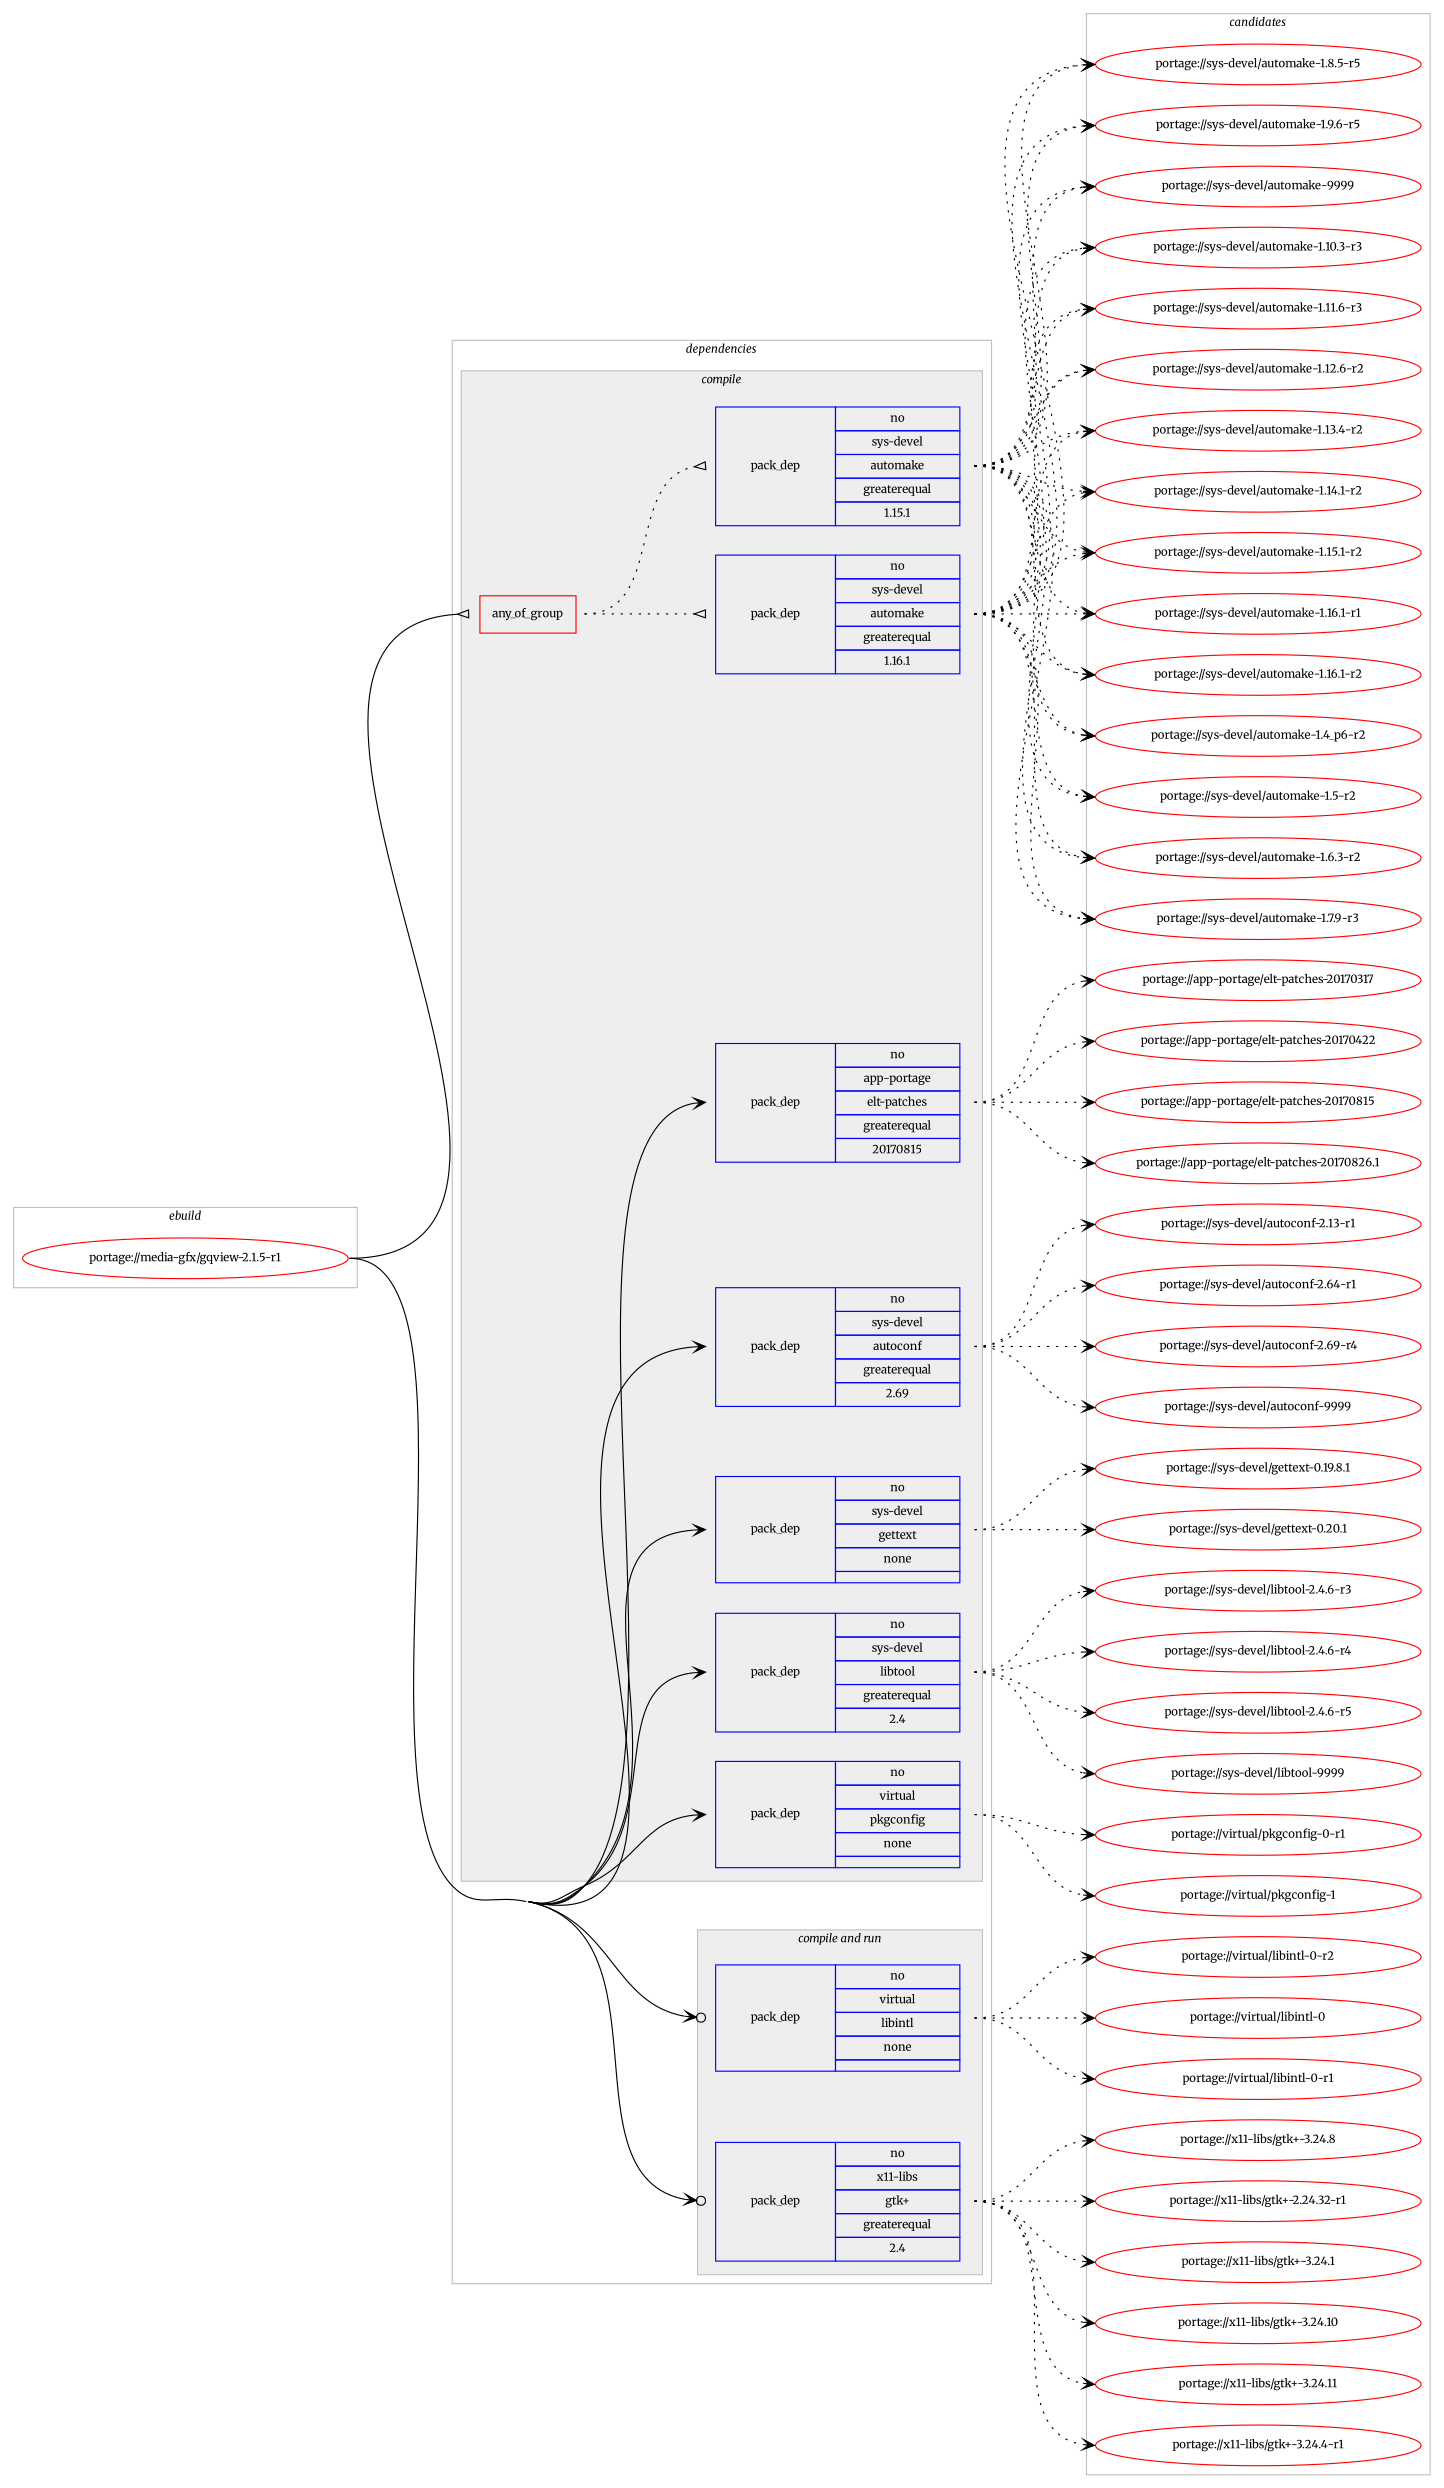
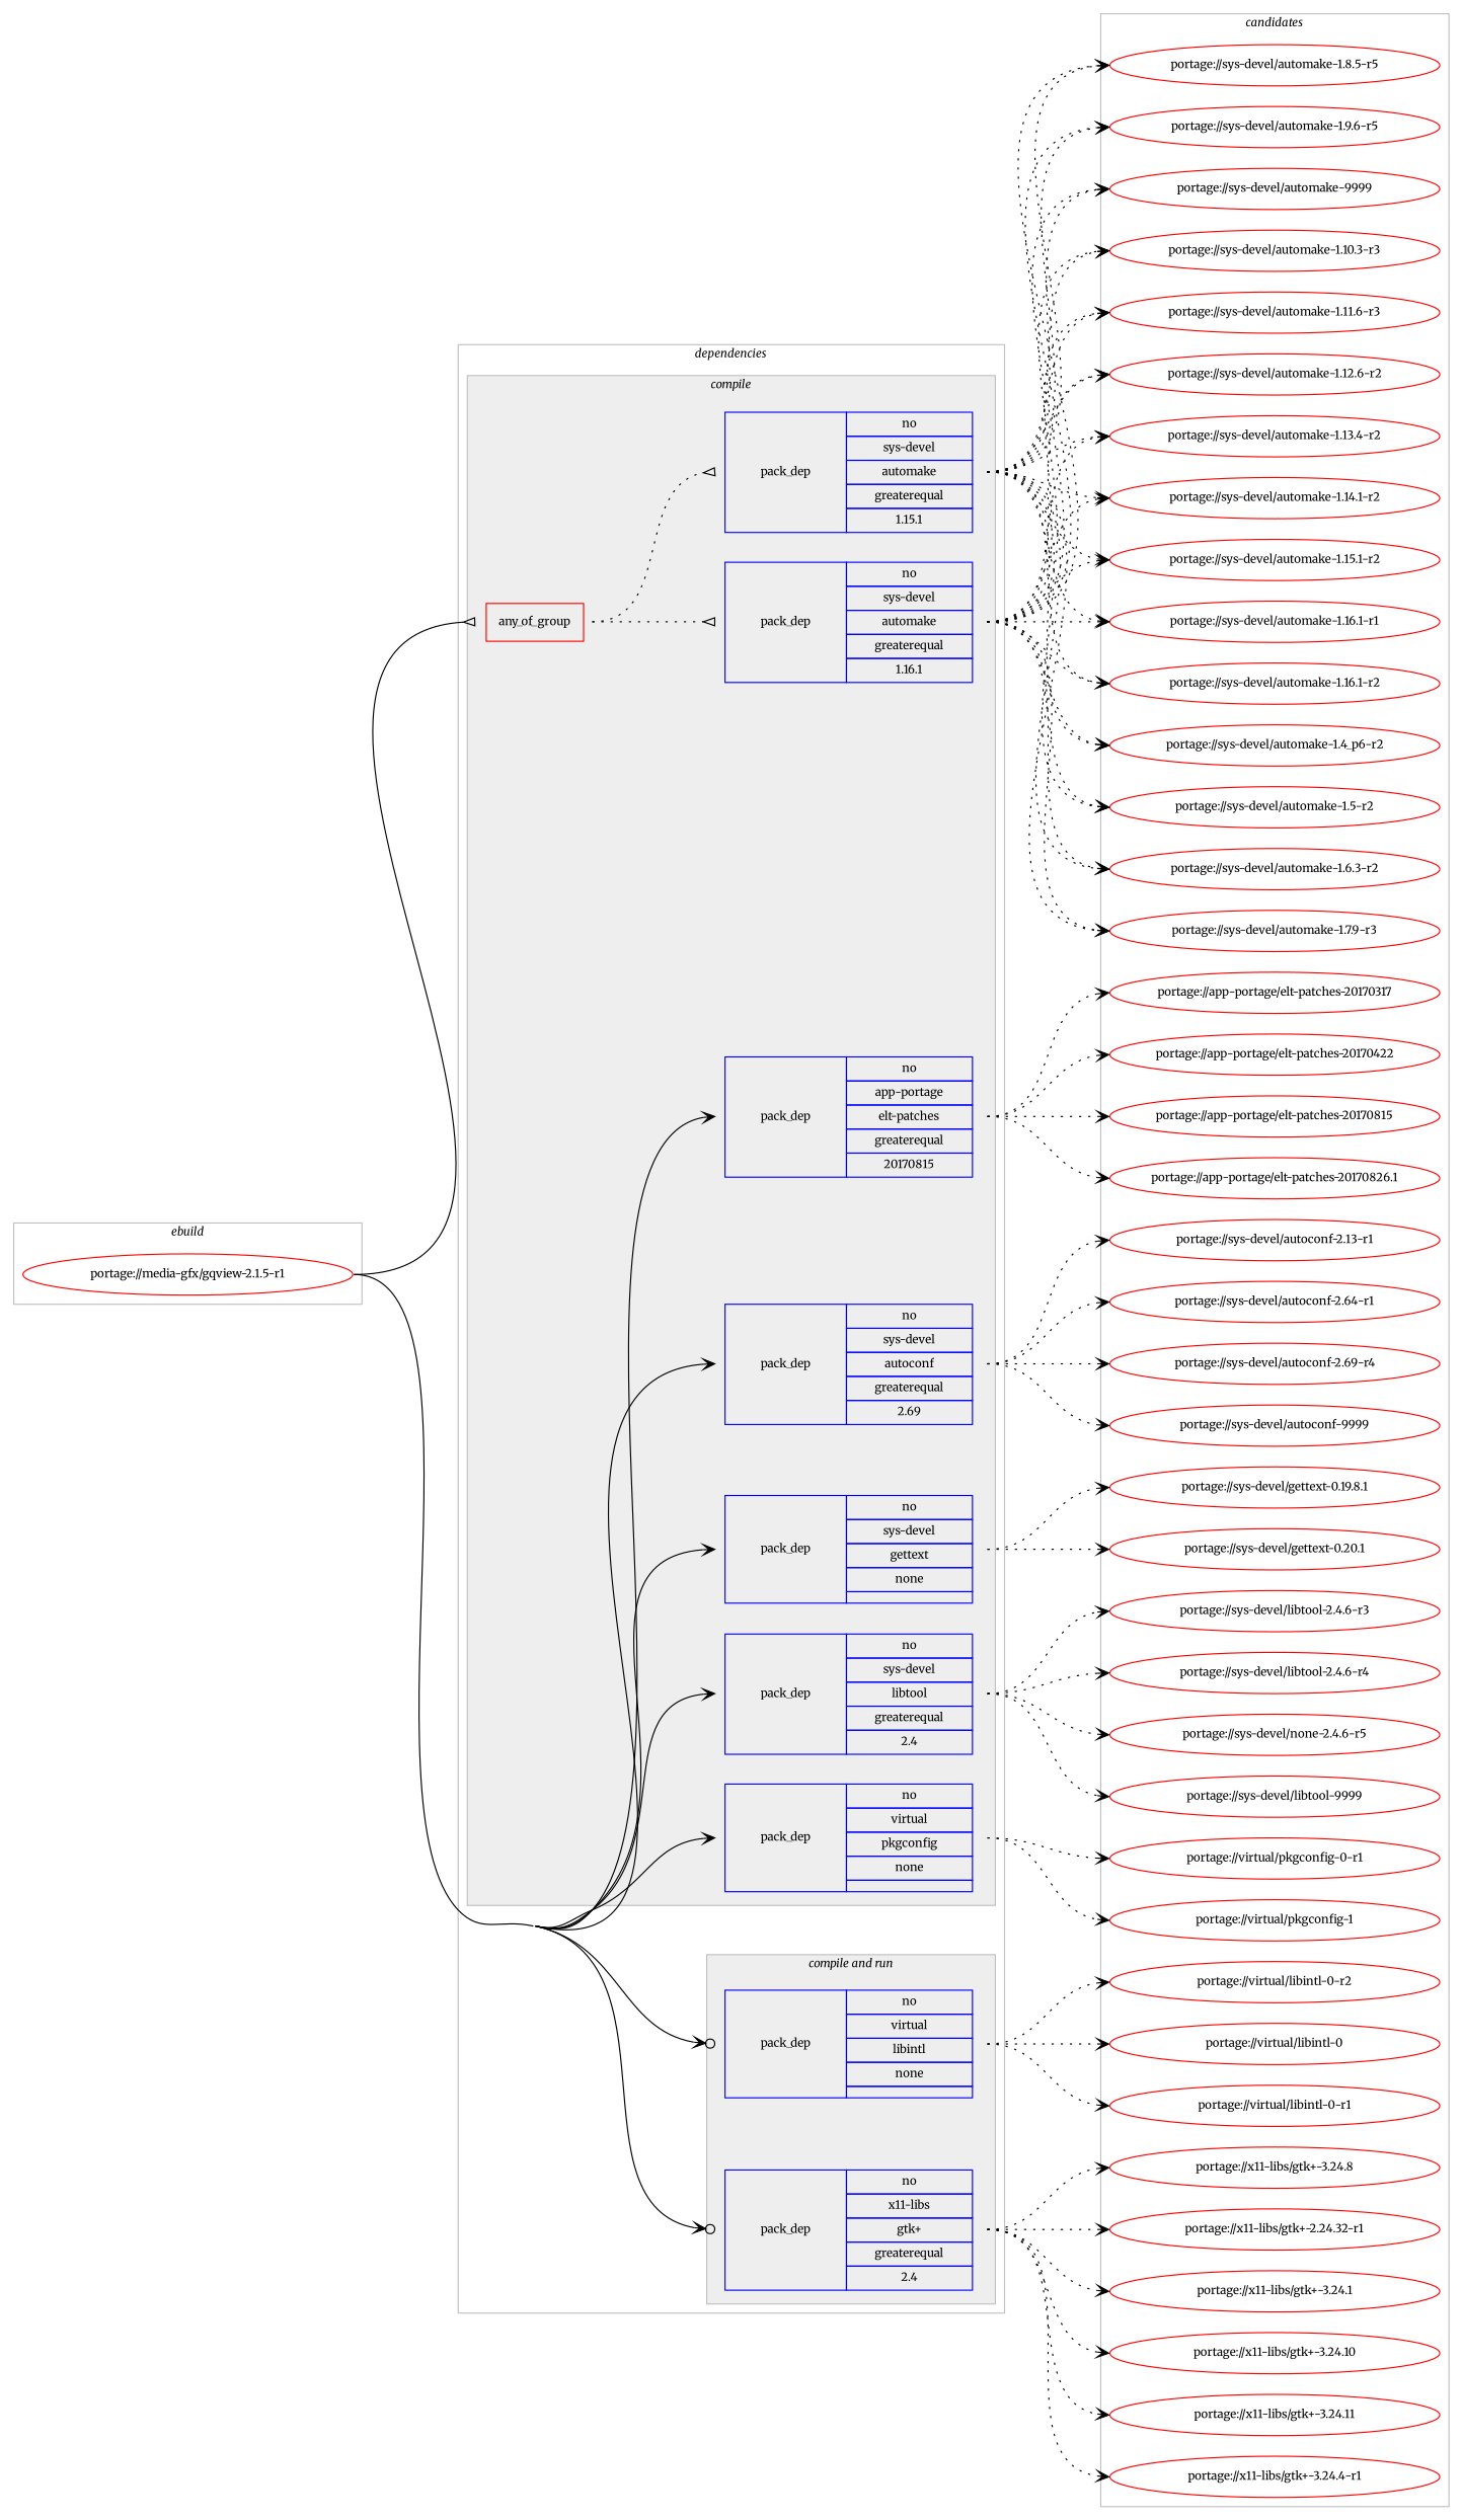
  digraph {
    compound=true
    concentrate=true
    fontname=Merriweather
    fontsize=10
    newrank=true
    rankdir=LR
    ranksep=1.5
    node [color=red fontname=Merriweather fontsize=10]
    edge [arrowhead=vee fontname=Merriweather headport=w style=dotted tailport=e weight=100]
    n1 [label="portage://media-gfx/gqview-2.1.5-r1" width=4]
    n2 [color=blue label=<<TABLE BORDER="0" CELLBORDER="1" CELLSPACING="0" CELLPADDING="4" WIDTH="220"><TR><TD ROWSPAN="6" CELLPADDING="30">pack_dep</TD></TR><TR><TD WIDTH="110">no</TD></TR><TR><TD>sys-devel</TD></TR><TR><TD>automake</TD></TR><TR><TD>greaterequal</TD></TR><TR><TD>1.16.1</TD></TR></TABLE>> shape=none]
    n3 [color=blue label=<<TABLE BORDER="0" CELLBORDER="1" CELLSPACING="0" CELLPADDING="4" WIDTH="220"><TR><TD ROWSPAN="6" CELLPADDING="30">pack_dep</TD></TR><TR><TD WIDTH="110">no</TD></TR><TR><TD>sys-devel</TD></TR><TR><TD>automake</TD></TR><TR><TD>greaterequal</TD></TR><TR><TD>1.15.1</TD></TR></TABLE>> shape=none]
    n4 [label=<<TABLE BORDER="0" CELLBORDER="1" CELLSPACING="0" CELLPADDING="4"><TR><TD CELLPADDING="10">any_of_group</TD></TR></TABLE>> shape=none]
    n5 [color=blue label=<<TABLE BORDER="0" CELLBORDER="1" CELLSPACING="0" CELLPADDING="4" WIDTH="220"><TR><TD ROWSPAN="6" CELLPADDING="30">pack_dep</TD></TR><TR><TD WIDTH="110">no</TD></TR><TR><TD>app-portage</TD></TR><TR><TD>elt-patches</TD></TR><TR><TD>greaterequal</TD></TR><TR><TD>20170815</TD></TR></TABLE>> shape=none]
    n6 [color=blue label=<<TABLE BORDER="0" CELLBORDER="1" CELLSPACING="0" CELLPADDING="4" WIDTH="220"><TR><TD ROWSPAN="6" CELLPADDING="30">pack_dep</TD></TR><TR><TD WIDTH="110">no</TD></TR><TR><TD>sys-devel</TD></TR><TR><TD>autoconf</TD></TR><TR><TD>greaterequal</TD></TR><TR><TD>2.69</TD></TR></TABLE>> shape=none]
    n7 [color=blue label=<<TABLE BORDER="0" CELLBORDER="1" CELLSPACING="0" CELLPADDING="4" WIDTH="220"><TR><TD ROWSPAN="6" CELLPADDING="30">pack_dep</TD></TR><TR><TD WIDTH="110">no</TD></TR><TR><TD>sys-devel</TD></TR><TR><TD>gettext</TD></TR><TR><TD>none</TD></TR><TR><TD></TD></TR></TABLE>> shape=none]
    n8 [color=blue label=<<TABLE BORDER="0" CELLBORDER="1" CELLSPACING="0" CELLPADDING="4" WIDTH="220"><TR><TD ROWSPAN="6" CELLPADDING="30">pack_dep</TD></TR><TR><TD WIDTH="110">no</TD></TR><TR><TD>sys-devel</TD></TR><TR><TD>libtool</TD></TR><TR><TD>greaterequal</TD></TR><TR><TD>2.4</TD></TR></TABLE>> shape=none]
    n9 [color=blue label=<<TABLE BORDER="0" CELLBORDER="1" CELLSPACING="0" CELLPADDING="4" WIDTH="220"><TR><TD ROWSPAN="6" CELLPADDING="30">pack_dep</TD></TR><TR><TD WIDTH="110">no</TD></TR><TR><TD>virtual</TD></TR><TR><TD>pkgconfig</TD></TR><TR><TD>none</TD></TR><TR><TD></TD></TR></TABLE>> shape=none]
    n10 [color=blue label=<<TABLE BORDER="0" CELLBORDER="1" CELLSPACING="0" CELLPADDING="4" WIDTH="220"><TR><TD ROWSPAN="6" CELLPADDING="30">pack_dep</TD></TR><TR><TD WIDTH="110">no</TD></TR><TR><TD>virtual</TD></TR><TR><TD>libintl</TD></TR><TR><TD>none</TD></TR><TR><TD></TD></TR></TABLE>> shape=none]
    n11 [color=blue label=<<TABLE BORDER="0" CELLBORDER="1" CELLSPACING="0" CELLPADDING="4" WIDTH="220"><TR><TD ROWSPAN="6" CELLPADDING="30">pack_dep</TD></TR><TR><TD WIDTH="110">no</TD></TR><TR><TD>x11-libs</TD></TR><TR><TD>gtk+</TD></TR><TR><TD>greaterequal</TD></TR><TR><TD>2.4</TD></TR></TABLE>> shape=none]
    n12 [label="portage://sys-devel/automake-1.10.3-r3" width=4]
    n13 [label="portage://sys-devel/automake-1.11.6-r3" width=4]
    n14 [label="portage://sys-devel/automake-1.12.6-r2" width=4]
    n15 [label="portage://sys-devel/automake-1.13.4-r2" width=4]
    n16 [label="portage://sys-devel/automake-1.14.1-r2" width=4]
    n17 [label="portage://sys-devel/automake-1.15.1-r2" width=4]
    n18 [label="portage://sys-devel/automake-1.16.1-r1" width=4]
    n19 [label="portage://sys-devel/automake-1.16.1-r2" width=4]
    n20 [label="portage://sys-devel/automake-1.4_p6-r2" width=4]
    n21 [label="portage://sys-devel/automake-1.5-r2" width=4]
    n22 [label="portage://sys-devel/automake-1.6.3-r2" width=4]
    n23 [label="portage://sys-devel/automake-1.7.9-r3" width=4]
    n24 [label="portage://sys-devel/automake-1.8.5-r5" width=4]
    n25 [label="portage://sys-devel/automake-1.9.6-r5" width=4]
    n26 [label="portage://sys-devel/automake-9999" width=4]
    n27 [label="portage://app-portage/elt-patches-20170317" width=4]
    n28 [label="portage://app-portage/elt-patches-20170422" width=4]
    n29 [label="portage://app-portage/elt-patches-20170815" width=4]
    n30 [label="portage://app-portage/elt-patches-20170826.1" width=4]
    n31 [label="portage://sys-devel/autoconf-2.13-r1" width=4]
    n32 [label="portage://sys-devel/autoconf-2.64-r1" width=4]
    n33 [label="portage://sys-devel/autoconf-2.69-r4" width=4]
    n34 [label="portage://sys-devel/autoconf-9999" width=4]
    n35 [label="portage://sys-devel/gettext-0.19.8.1" width=4]
    n36 [label="portage://sys-devel/gettext-0.20.1" width=4]
    n37 [label="portage://sys-devel/libtool-2.4.6-r3" width=4]
    n38 [label="portage://sys-devel/libtool-2.4.6-r4" width=4]
-   n39 [label="portage://sys-devel/libtool-2.4.6-r5" width=4]
+   n39 [label="portage://sys-devel/none-2.4.6-r5" width=4]
    n40 [label="portage://sys-devel/libtool-9999" width=4]
    n41 [label="portage://virtual/pkgconfig-0-r1" width=4]
    n42 [label="portage://virtual/pkgconfig-1" width=4]
    n43 [label="portage://virtual/libintl-0" width=4]
    n44 [label="portage://virtual/libintl-0-r1" width=4]
    n45 [label="portage://virtual/libintl-0-r2" width=4]
    n46 [label="portage://x11-libs/gtk+-2.24.32-r1" width=4]
    n47 [label="portage://x11-libs/gtk+-3.24.1" width=4]
    n48 [label="portage://x11-libs/gtk+-3.24.10" width=4]
    n49 [label="portage://x11-libs/gtk+-3.24.11" width=4]
    n50 [label="portage://x11-libs/gtk+-3.24.4-r1" width=4]
    n51 [label="portage://x11-libs/gtk+-3.24.8" width=4]
    subgraph cluster_1 {
      color=gray
      label=<<i>ebuild</i>>
      rank=same
      n1
    }
    subgraph cluster_2 {
      color=gray
      label=<<i>dependencies</i>>
      subgraph cluster_3 {
        color=gray
        fillcolor="#eeeeee"
        label=<<i>compile</i>>
        style=filled
        subgraph sub_4 {
          color=gray
          fillcolor="#eeeeee"
          label=<<i>compile</i>>
          style=filled
          n4
          subgraph sub_5 {
            color=gray
            fillcolor="#eeeeee"
            label=<<i>compile</i>>
            style=filled
            n2
          }
          subgraph sub_6 {
            color=gray
            fillcolor="#eeeeee"
            label=<<i>compile</i>>
            style=filled
            n3
          }
        }
        subgraph sub_7 {
          color=gray
          fillcolor="#eeeeee"
          label=<<i>compile</i>>
          style=filled
          n5
        }
        subgraph sub_8 {
          color=gray
          fillcolor="#eeeeee"
          label=<<i>compile</i>>
          style=filled
          n6
        }
        subgraph sub_9 {
          color=gray
          fillcolor="#eeeeee"
          label=<<i>compile</i>>
          style=filled
          n7
        }
        subgraph sub_10 {
          color=gray
          fillcolor="#eeeeee"
          label=<<i>compile</i>>
          style=filled
          n8
        }
        subgraph sub_11 {
          color=gray
          fillcolor="#eeeeee"
          label=<<i>compile</i>>
          style=filled
          n9
        }
      }
      subgraph cluster_12 {
        color=gray
        fillcolor="#eeeeee"
        label=<<i>compile and run</i>>
        style=filled
        subgraph sub_13 {
          color=gray
          fillcolor="#eeeeee"
          label=<<i>compile and run</i>>
          style=filled
          n10
        }
        subgraph sub_14 {
          color=gray
          fillcolor="#eeeeee"
          label=<<i>compile and run</i>>
          style=filled
          n11
        }
      }
      subgraph cluster_15 {
        color=gray
        fillcolor="#eeeeee"
        label=<<i>run</i>>
        style=filled
      }
    }
    subgraph cluster_16 {
      color=gray
      label=<<i>candidates</i>>
      rank=same
      subgraph sub_17 {
        color=black
        label=<<i>candidates</i>>
        nodesep=1
        rank=same
        n12
        n13
        n14
        n15
        n16
        n17
        n18
        n19
        n20
        n21
        n22
        n23
        n24
        n25
        n26
      }
      subgraph sub_18 {
        color=black
        label=<<i>candidates</i>>
        nodesep=1
        rank=same
        n12
        n13
        n14
        n15
        n16
        n17
        n18
        n19
        n20
        n21
        n22
        n23
        n24
        n25
        n26
      }
      subgraph sub_19 {
        color=black
        label=<<i>candidates</i>>
        nodesep=1
        rank=same
        n27
        n28
        n29
        n30
      }
      subgraph sub_20 {
        color=black
        label=<<i>candidates</i>>
        nodesep=1
        rank=same
        n31
        n32
        n33
        n34
      }
      subgraph sub_21 {
        color=black
        label=<<i>candidates</i>>
        nodesep=1
        rank=same
        n35
        n36
      }
      subgraph sub_22 {
        color=black
        label=<<i>candidates</i>>
        nodesep=1
        rank=same
        n37
        n38
        n39
        n40
      }
      subgraph sub_23 {
        color=black
        label=<<i>candidates</i>>
        nodesep=1
        rank=same
        n41
        n42
      }
      subgraph sub_24 {
        color=black
        label=<<i>candidates</i>>
        nodesep=1
        rank=same
        n43
        n44
        n45
      }
      subgraph sub_25 {
        color=black
        label=<<i>candidates</i>>
        nodesep=1
        rank=same
        n46
        n47
        n48
        n49
        n50
        n51
      }
    }
    n1 -> n4 [arrowhead=oinv style=solid weight=20]
    n1 -> n5 [style=solid weight=20]
    n1 -> n6 [style=solid weight=20]
    n1 -> n7 [style=solid weight=20]
    n1 -> n8 [style=solid weight=20]
    n1 -> n9 [style=solid weight=20]
    n1 -> n10 [arrowhead=odotvee style=solid weight=20]
    n1 -> n11 [arrowhead=odotvee style=solid weight=20]
    n2 -> n12
    n2 -> n13
    n2 -> n14
    n2 -> n15
    n2 -> n16
    n2 -> n17
    n2 -> n18
    n2 -> n19
    n2 -> n20
    n2 -> n21
    n2 -> n22
    n2 -> n23
    n2 -> n24
    n2 -> n25
    n2 -> n26
    n3 -> n12
    n3 -> n13
    n3 -> n14
    n3 -> n15
    n3 -> n16
    n3 -> n17
    n3 -> n18
    n3 -> n19
    n3 -> n20
    n3 -> n21
    n3 -> n22
    n3 -> n23
    n3 -> n24
    n3 -> n25
    n3 -> n26
    n4 -> n2 [arrowhead=oinv weight=20]
    n4 -> n3 [arrowhead=oinv weight=20]
    n5 -> n27
    n5 -> n28
    n5 -> n29
    n5 -> n30
    n6 -> n31
    n6 -> n32
    n6 -> n33
    n6 -> n34
    n7 -> n35
    n7 -> n36
    n8 -> n37
    n8 -> n38
    n8 -> n39
    n8 -> n40
    n9 -> n41
    n9 -> n42
    n10 -> n43
    n10 -> n44
    n10 -> n45
    n11 -> n46
    n11 -> n47
    n11 -> n48
    n11 -> n49
    n11 -> n50
    n11 -> n51
  }
